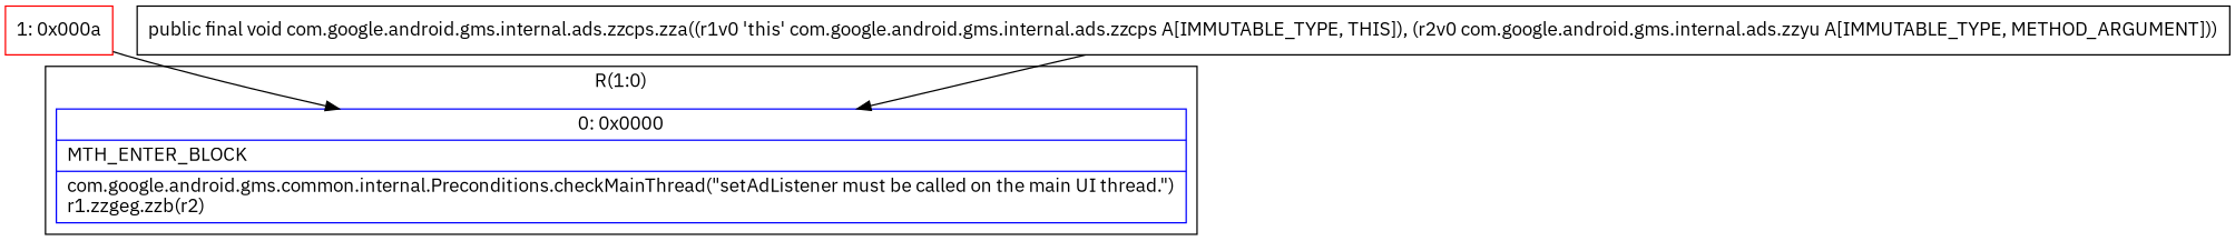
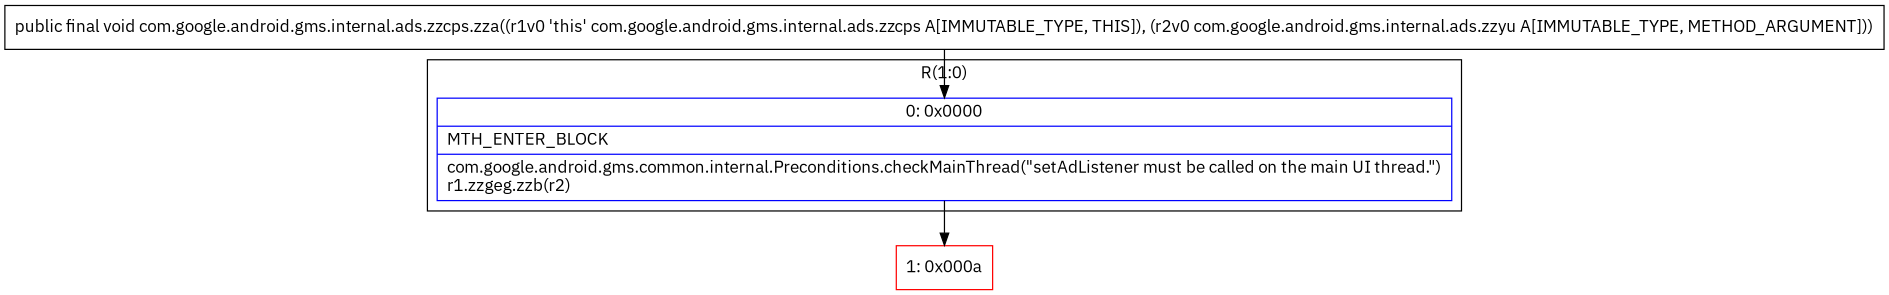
  digraph {
    fontname="IBM Plex Sans"
    node [shape=record fontname="IBM Plex Sans"]
    edge [fontname="IBM Plex Sans"]
    n1 [color=blue label="{0\:\ 0x0000|MTH_ENTER_BLOCK\l|com.google.android.gms.common.internal.Preconditions.checkMainThread(\"setAdListener must be called on the main UI thread.\")\lr1.zzgeg.zzb(r2)\l}"]
    n2 [color=red label="{1\:\ 0x000a}"]
    n3 [label="{public final void com.google.android.gms.internal.ads.zzcps.zza((r1v0 'this' com.google.android.gms.internal.ads.zzcps A[IMMUTABLE_TYPE, THIS]), (r2v0 com.google.android.gms.internal.ads.zzyu A[IMMUTABLE_TYPE, METHOD_ARGUMENT])) }"]
    subgraph cluster_1 {
      label="R(1:0)"
      n1
    }
-   n2 -> n1
+   n1 -> n2
    n3 -> n1
  }
